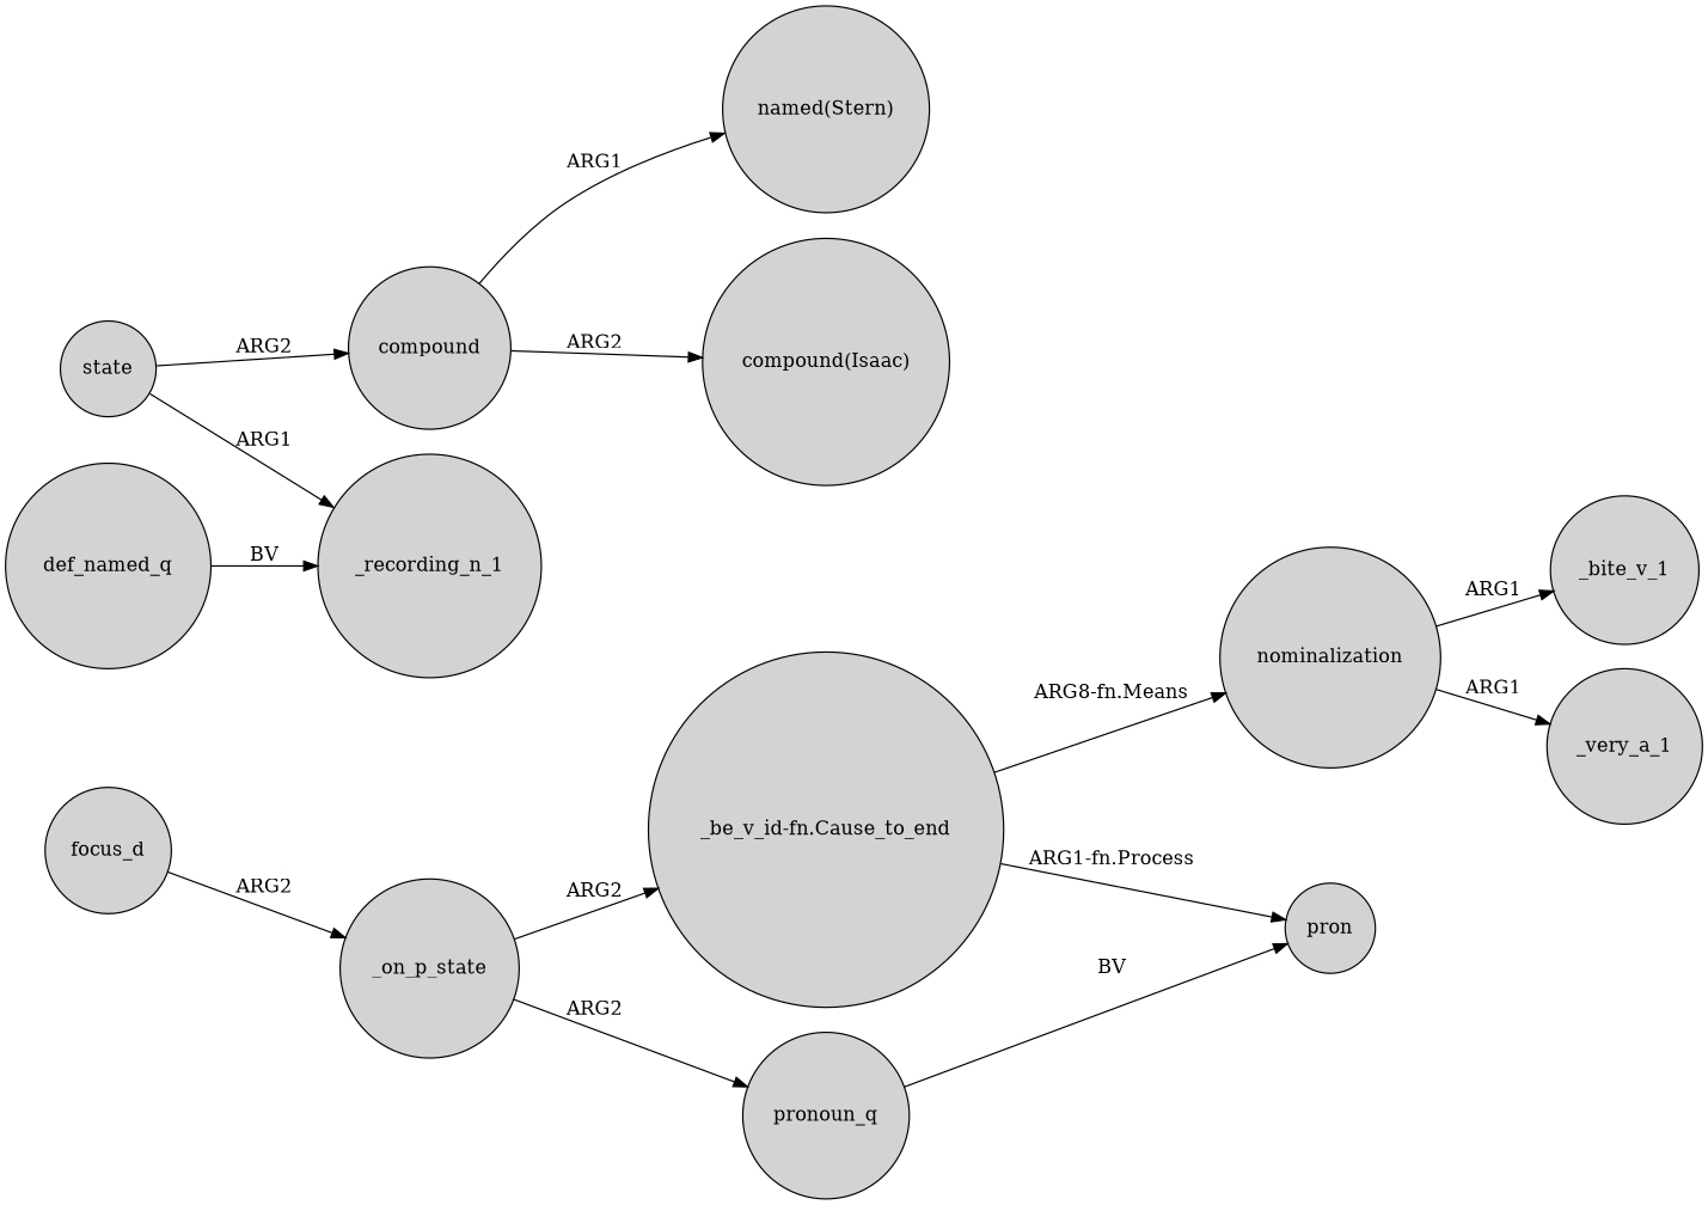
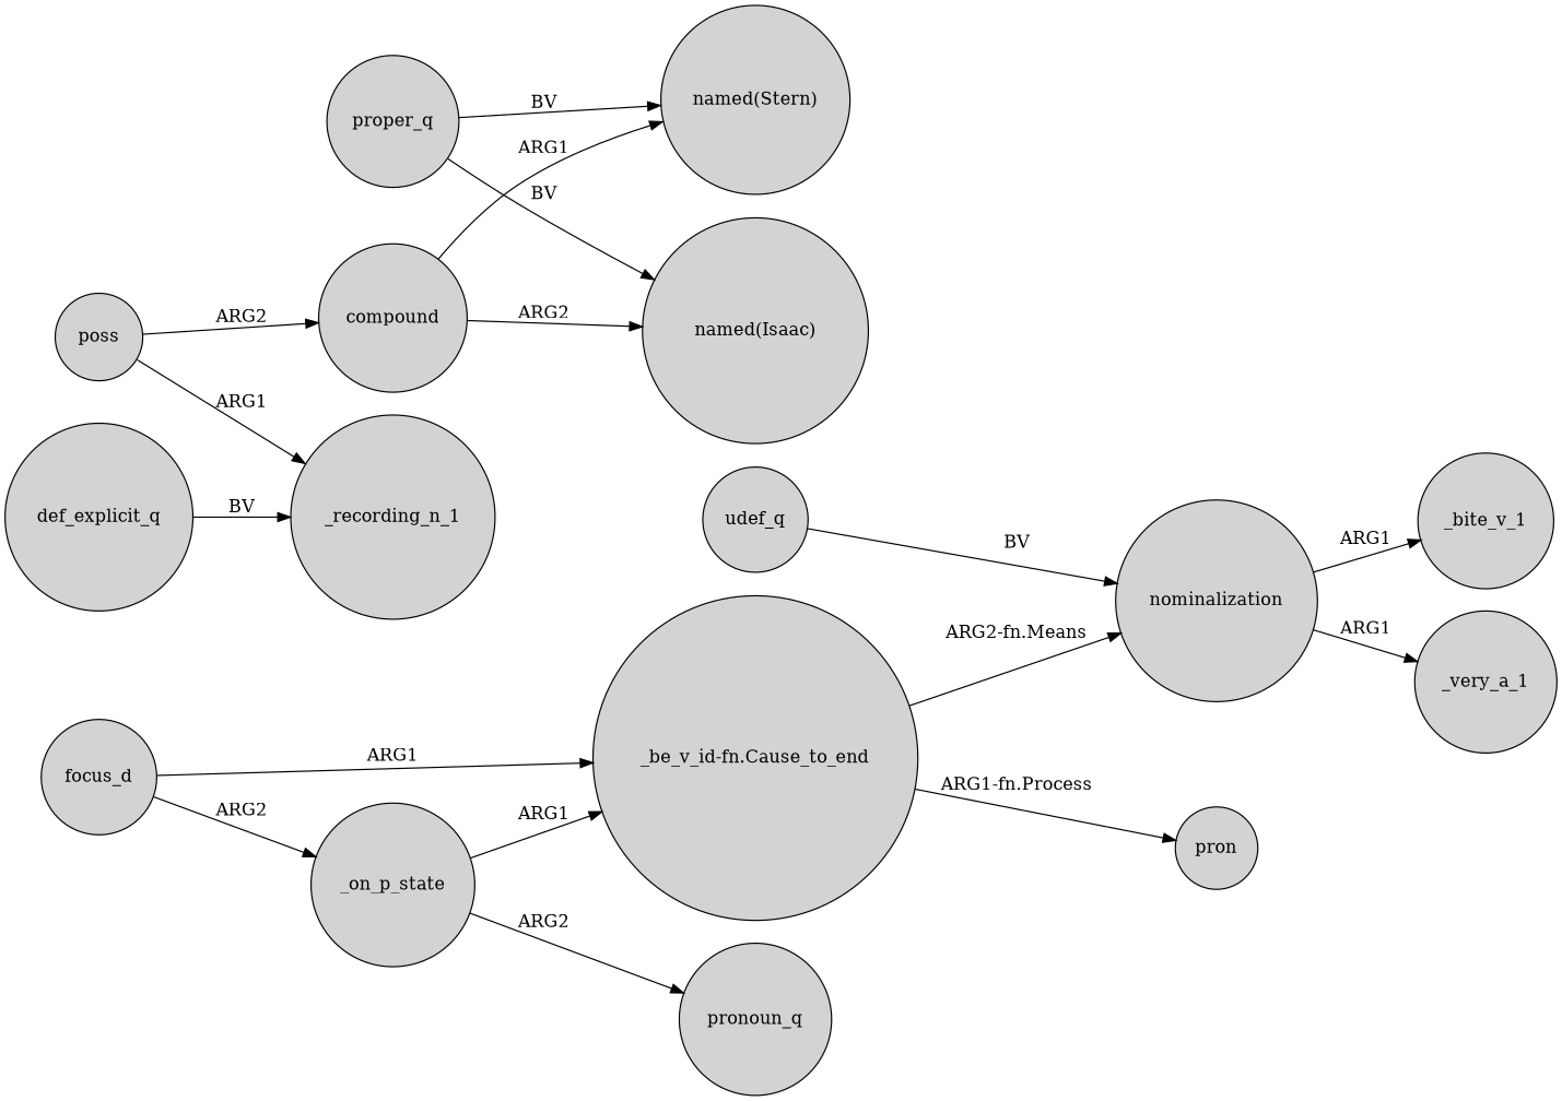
  digraph {
    rankdir=LR
    node [shape=circle style=filled]
    focus_d
    "_be_v_id-fn.Cause_to_end"
    _on_p_state
    nominalization
    pron
    pronoun_q
    _bite_v_1
    _very_a_1
+   proper_q
    "named(Stern)"
-   "named(Isaac)" [label="compound(Isaac)"]
+   "named(Isaac)"
    compound
-   def_explicit_q [label=def_named_q]
+   def_explicit_q
    _recording_n_1
-   poss [label=state]
+   poss
+   udef_q
+   focus_d -> "_be_v_id-fn.Cause_to_end" [label=ARG1]
    focus_d -> _on_p_state [label=ARG2]
-   "_be_v_id-fn.Cause_to_end" -> nominalization [label="ARG8-fn.Means"]
+   "_be_v_id-fn.Cause_to_end" -> nominalization [label="ARG2-fn.Means"]
    "_be_v_id-fn.Cause_to_end" -> pron [label="ARG1-fn.Process"]
-   _on_p_state -> "_be_v_id-fn.Cause_to_end" [label=ARG2]
+   _on_p_state -> "_be_v_id-fn.Cause_to_end" [label=ARG1]
    _on_p_state -> pronoun_q [label=ARG2]
    nominalization -> _bite_v_1 [label=ARG1]
    nominalization -> _very_a_1 [label=ARG1]
-   pronoun_q -> pron [label=BV]
+   proper_q -> "named(Stern)" [label=BV]
+   proper_q -> "named(Isaac)" [label=BV]
    compound -> "named(Stern)" [label=ARG1]
    compound -> "named(Isaac)" [label=ARG2]
    def_explicit_q -> _recording_n_1 [label=BV]
    poss -> compound [label=ARG2]
    poss -> _recording_n_1 [label=ARG1]
+   udef_q -> nominalization [label=BV]
  }
